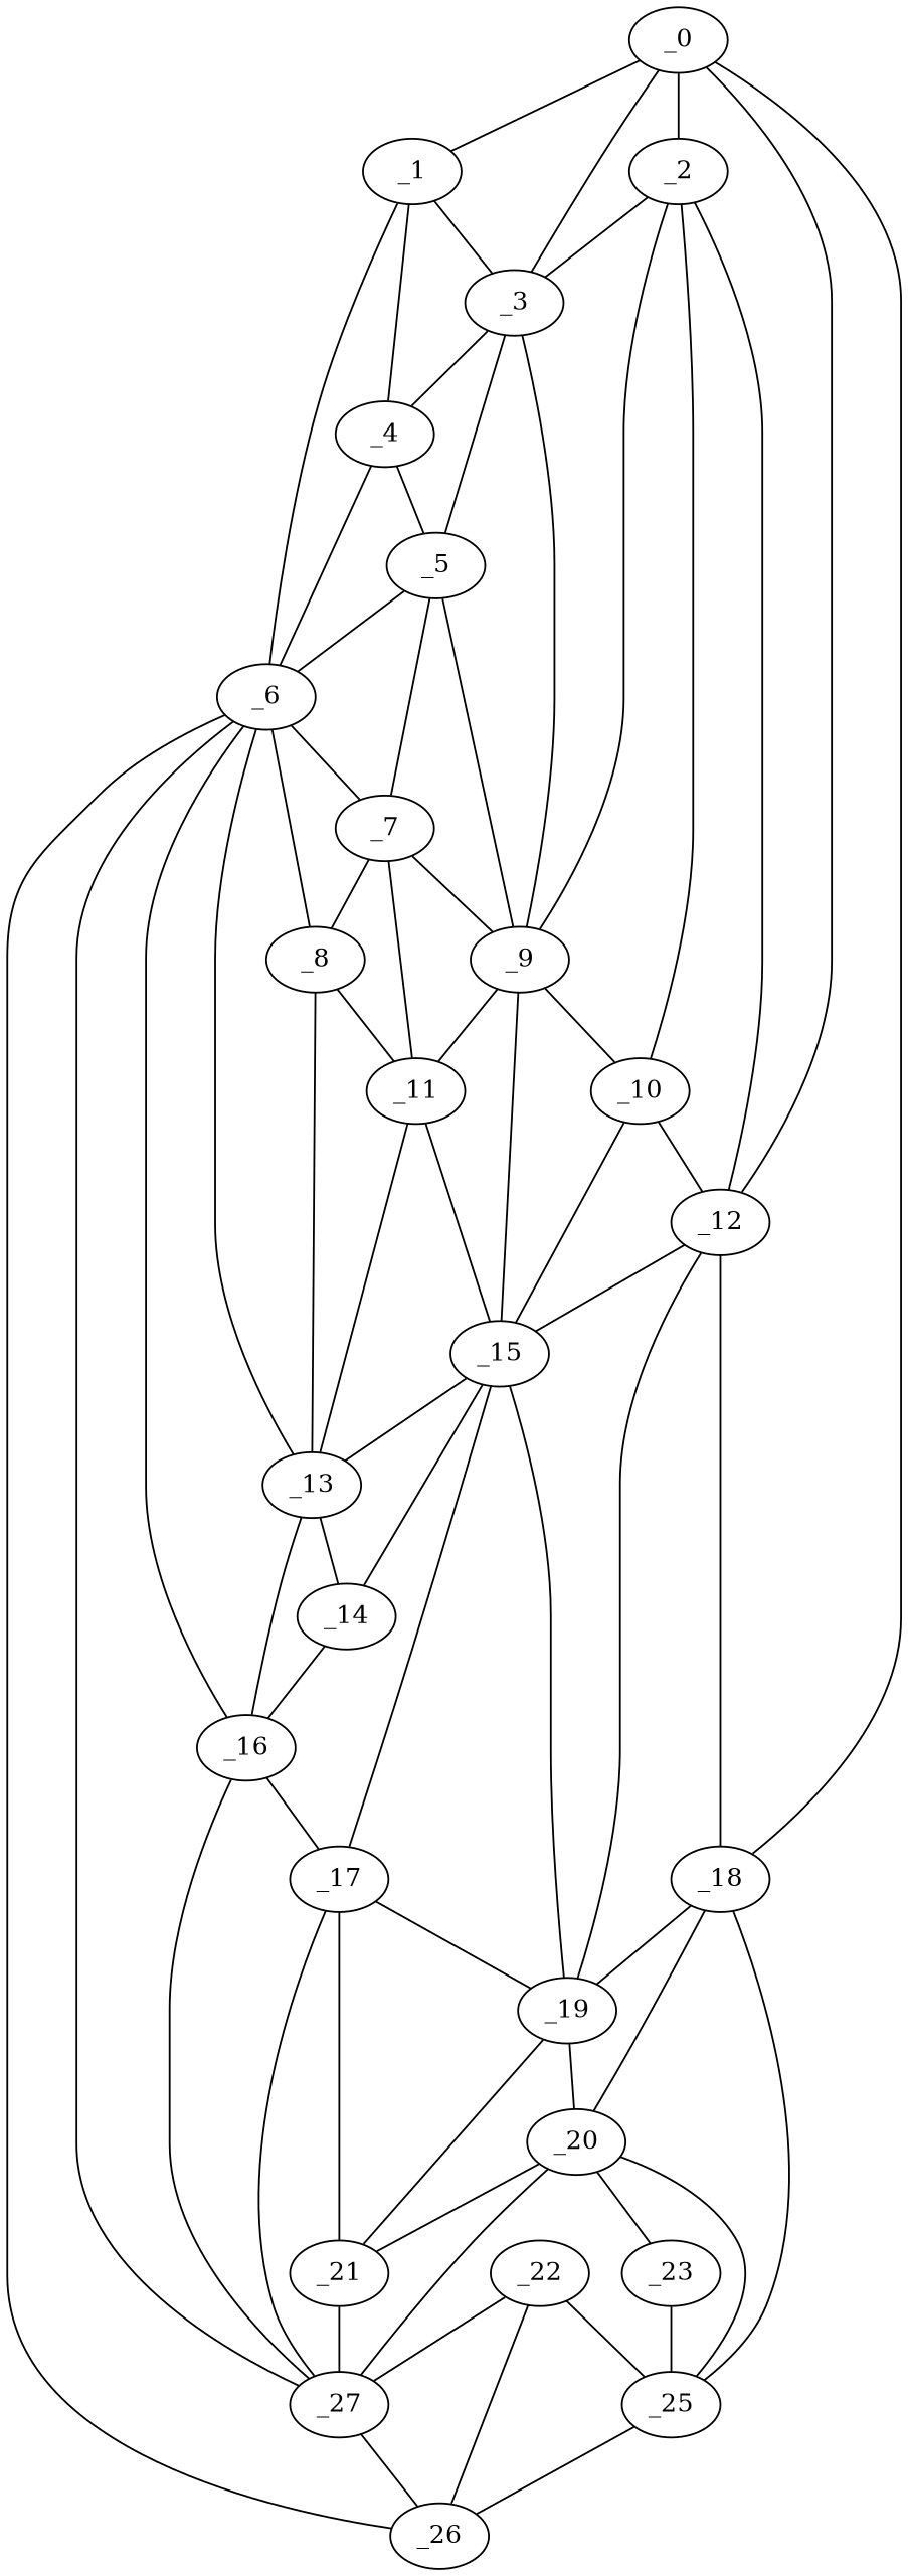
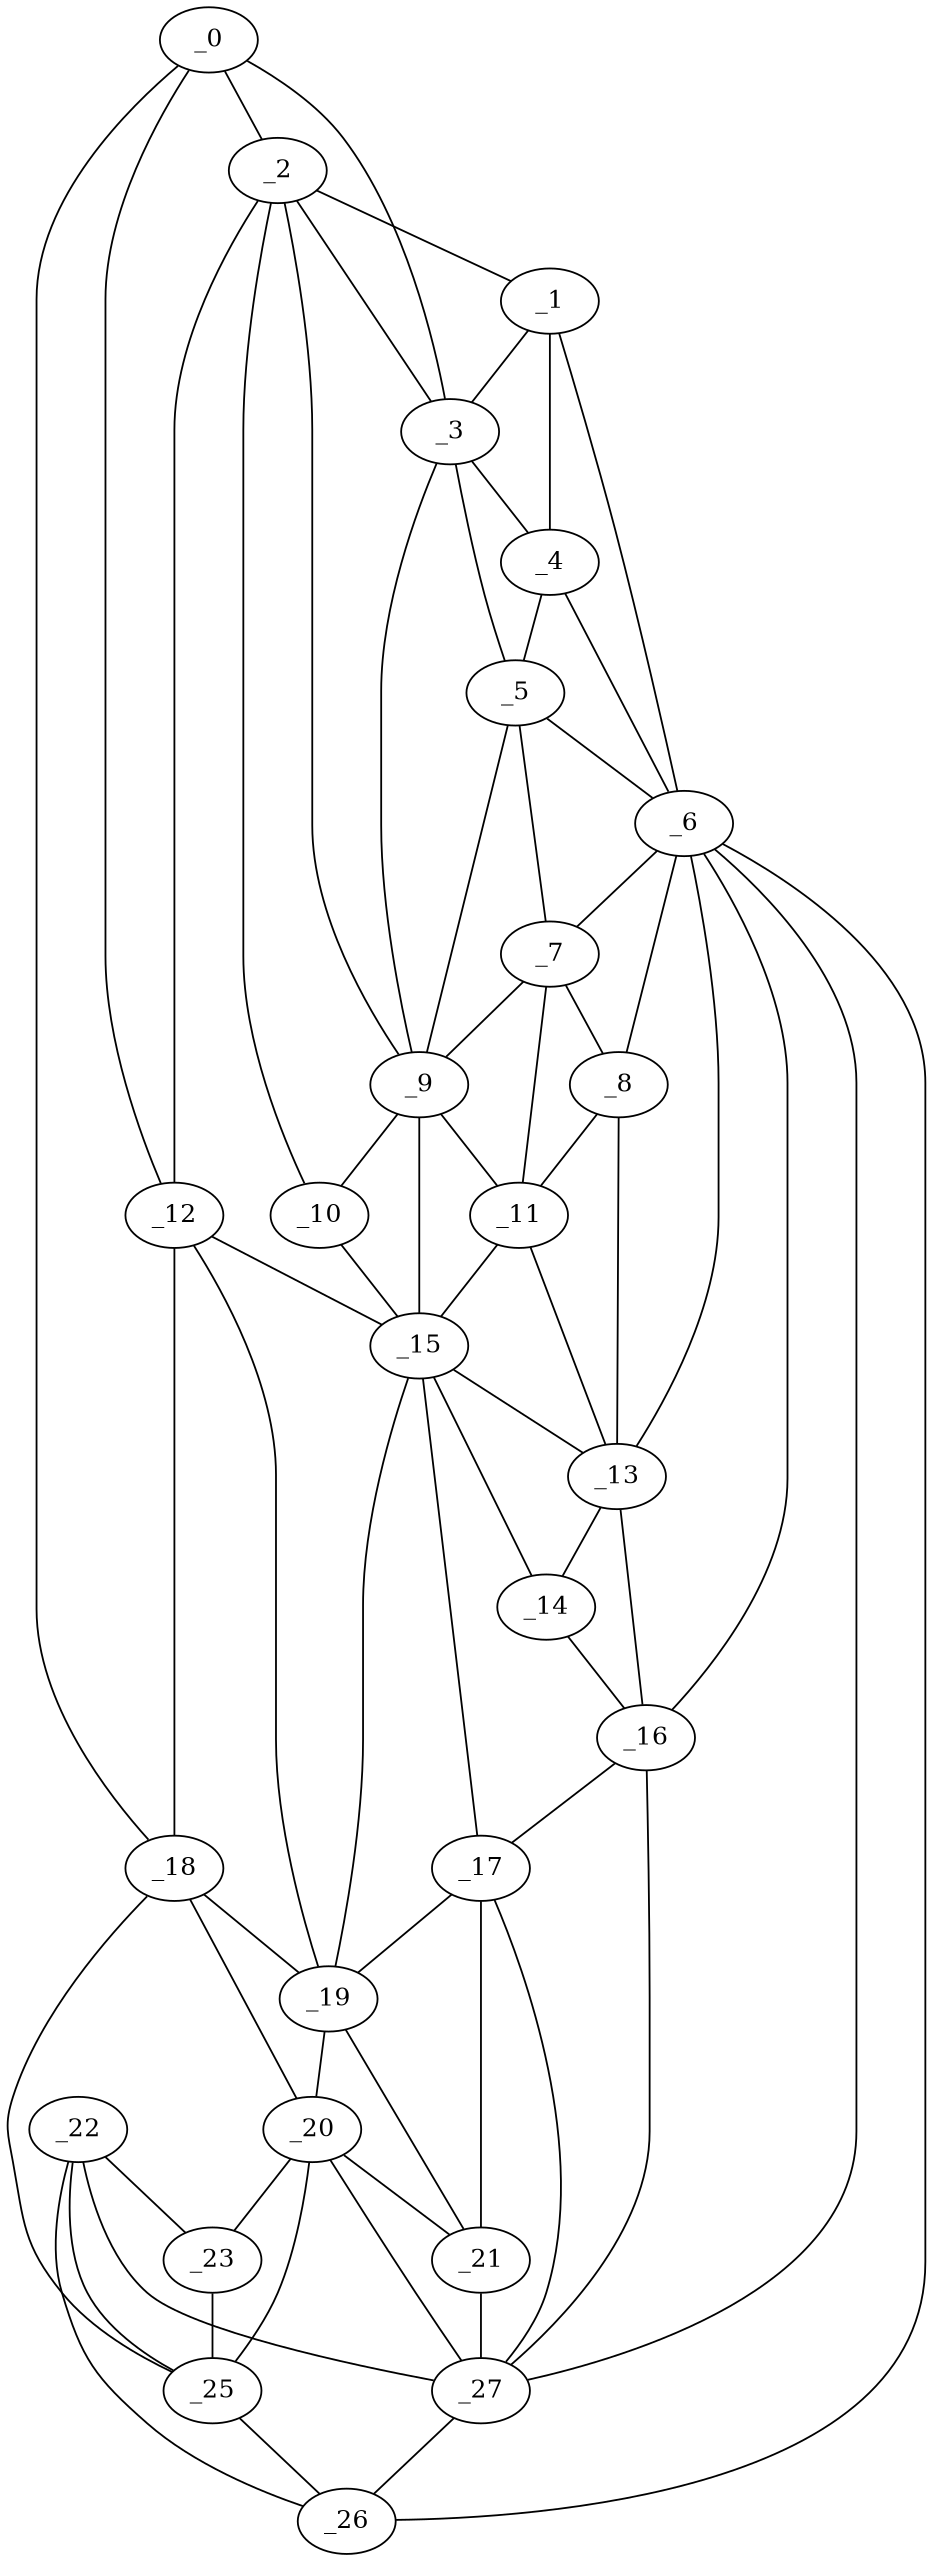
  graph {
    node [x=52 y=49]
    edge [valence=2]
    _0 [x=3 y=53]
    _1 [x=5 y=31]
    _2 [x=21 y=54]
    _3 [x=24]
    _12 [x=62 y=83]
    _18 [x=85 y=103]
    _4 [x=25 y=35]
    _6 [x=40 y=25]
    _9 [y=66]
    _10 [x=56 y=73]
    _5 [x=36 y=39]
    _15 [x=68 y=59]
    _19 [x=86 y=83]
    _20 [x=93 y=83]
    _25 [x=123 y=95]
    _7 [x=44 y=37]
    _8 [y=38]
    _13 [x=63 y=46]
    _16 [x=72 y=51]
    n20 [label=_27 x=107 y=67]
    _26 [x=124 y=73]
    _11 [x=60]
    _17 [x=82 y=58]
    _21 [x=95 y=67]
    _23 [x=104 y=97]
    _14 [x=68]
    _22 [x=104 y=89]
-   _0 -- _1 [valence=1]
+   _2 -- _1 [valence=1]
    _0 -- _2
    _0 -- _3 [valence=1]
    _0 -- _12 [valence=1]
    _0 -- _18 [valence=1]
    _1 -- _3
    _1 -- _4 [valence=1]
    _1 -- _6 [valence=1]
    _2 -- _3
    _2 -- _12 [valence=1]
    _2 -- _9
    _2 -- _10
    _3 -- _4
    _3 -- _9
    _3 -- _5 [valence=1]
    _12 -- _18
    _12 -- _15 [valence=1]
    _12 -- _19 [valence=1]
    _18 -- _19
    _18 -- _20 [valence=1]
    _18 -- _25 [valence=1]
    _4 -- _6 [valence=1]
    _4 -- _5
    _6 -- _7
    _6 -- _8
    _6 -- _13 [valence=1]
    _6 -- _16
    _6 -- n20 [valence=1]
    _6 -- _26 [valence=1]
    _9 -- _10
    _9 -- _15 [valence=1]
    _9 -- _11
-   _10 -- _12
    _10 -- _15
    _5 -- _6
    _5 -- _9
    _5 -- _7
    _15 -- _19 [valence=1]
    _15 -- _13
    _15 -- _17
    _19 -- _20
    _19 -- _21
    _20 -- _25
    _20 -- n20 [valence=1]
    _20 -- _21 [valence=1]
    _20 -- _23 [valence=1]
    _25 -- _26 [valence=1]
    _7 -- _9
    _7 -- _8 [valence=1]
    _7 -- _11
    _8 -- _13
    _8 -- _11 [valence=1]
    _13 -- _16 [valence=1]
    _13 -- _14
    _16 -- n20
    _16 -- _17
    n20 -- _26 [valence=1]
    _11 -- _15
    _11 -- _13 [valence=1]
    _17 -- _19
    _17 -- n20
    _17 -- _21 [valence=1]
    _21 -- n20
    _23 -- _25
    _14 -- _15 [valence=1]
    _14 -- _16 [valence=1]
    _22 -- _25 [valence=1]
    _22 -- n20
    _22 -- _26
+   _22 -- _23
  }
